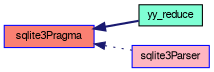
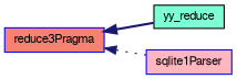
  digraph {
    rankdir=LR
    node [color=blue fontname=FreeSans fontsize=10 shape=record style=filled]
    edge [color=midnightblue dir=back fontname=FreeSans fontsize=10 labelfontname=FreeSans labelfontsize=10]
-   n1 [fillcolor=salmon fontcolor=black height=0.2 label=sqlite3Pragma width=0.4]
+   n1 [fillcolor=salmon fontcolor=black height=0.2 label=reduce3Pragma width=0.4]
    n2 [color=black fillcolor=aquamarine height=0.2 label=yy_reduce width=0.4]
-   n3 [fillcolor=lightpink height=0.2 label=sqlite3Parser width=0.4]
+   n3 [fillcolor=lightpink height=0.2 label=sqlite1Parser width=0.4]
    n1 -> n2 [style=bold]
    n1 -> n3 [style=dotted]
  }
